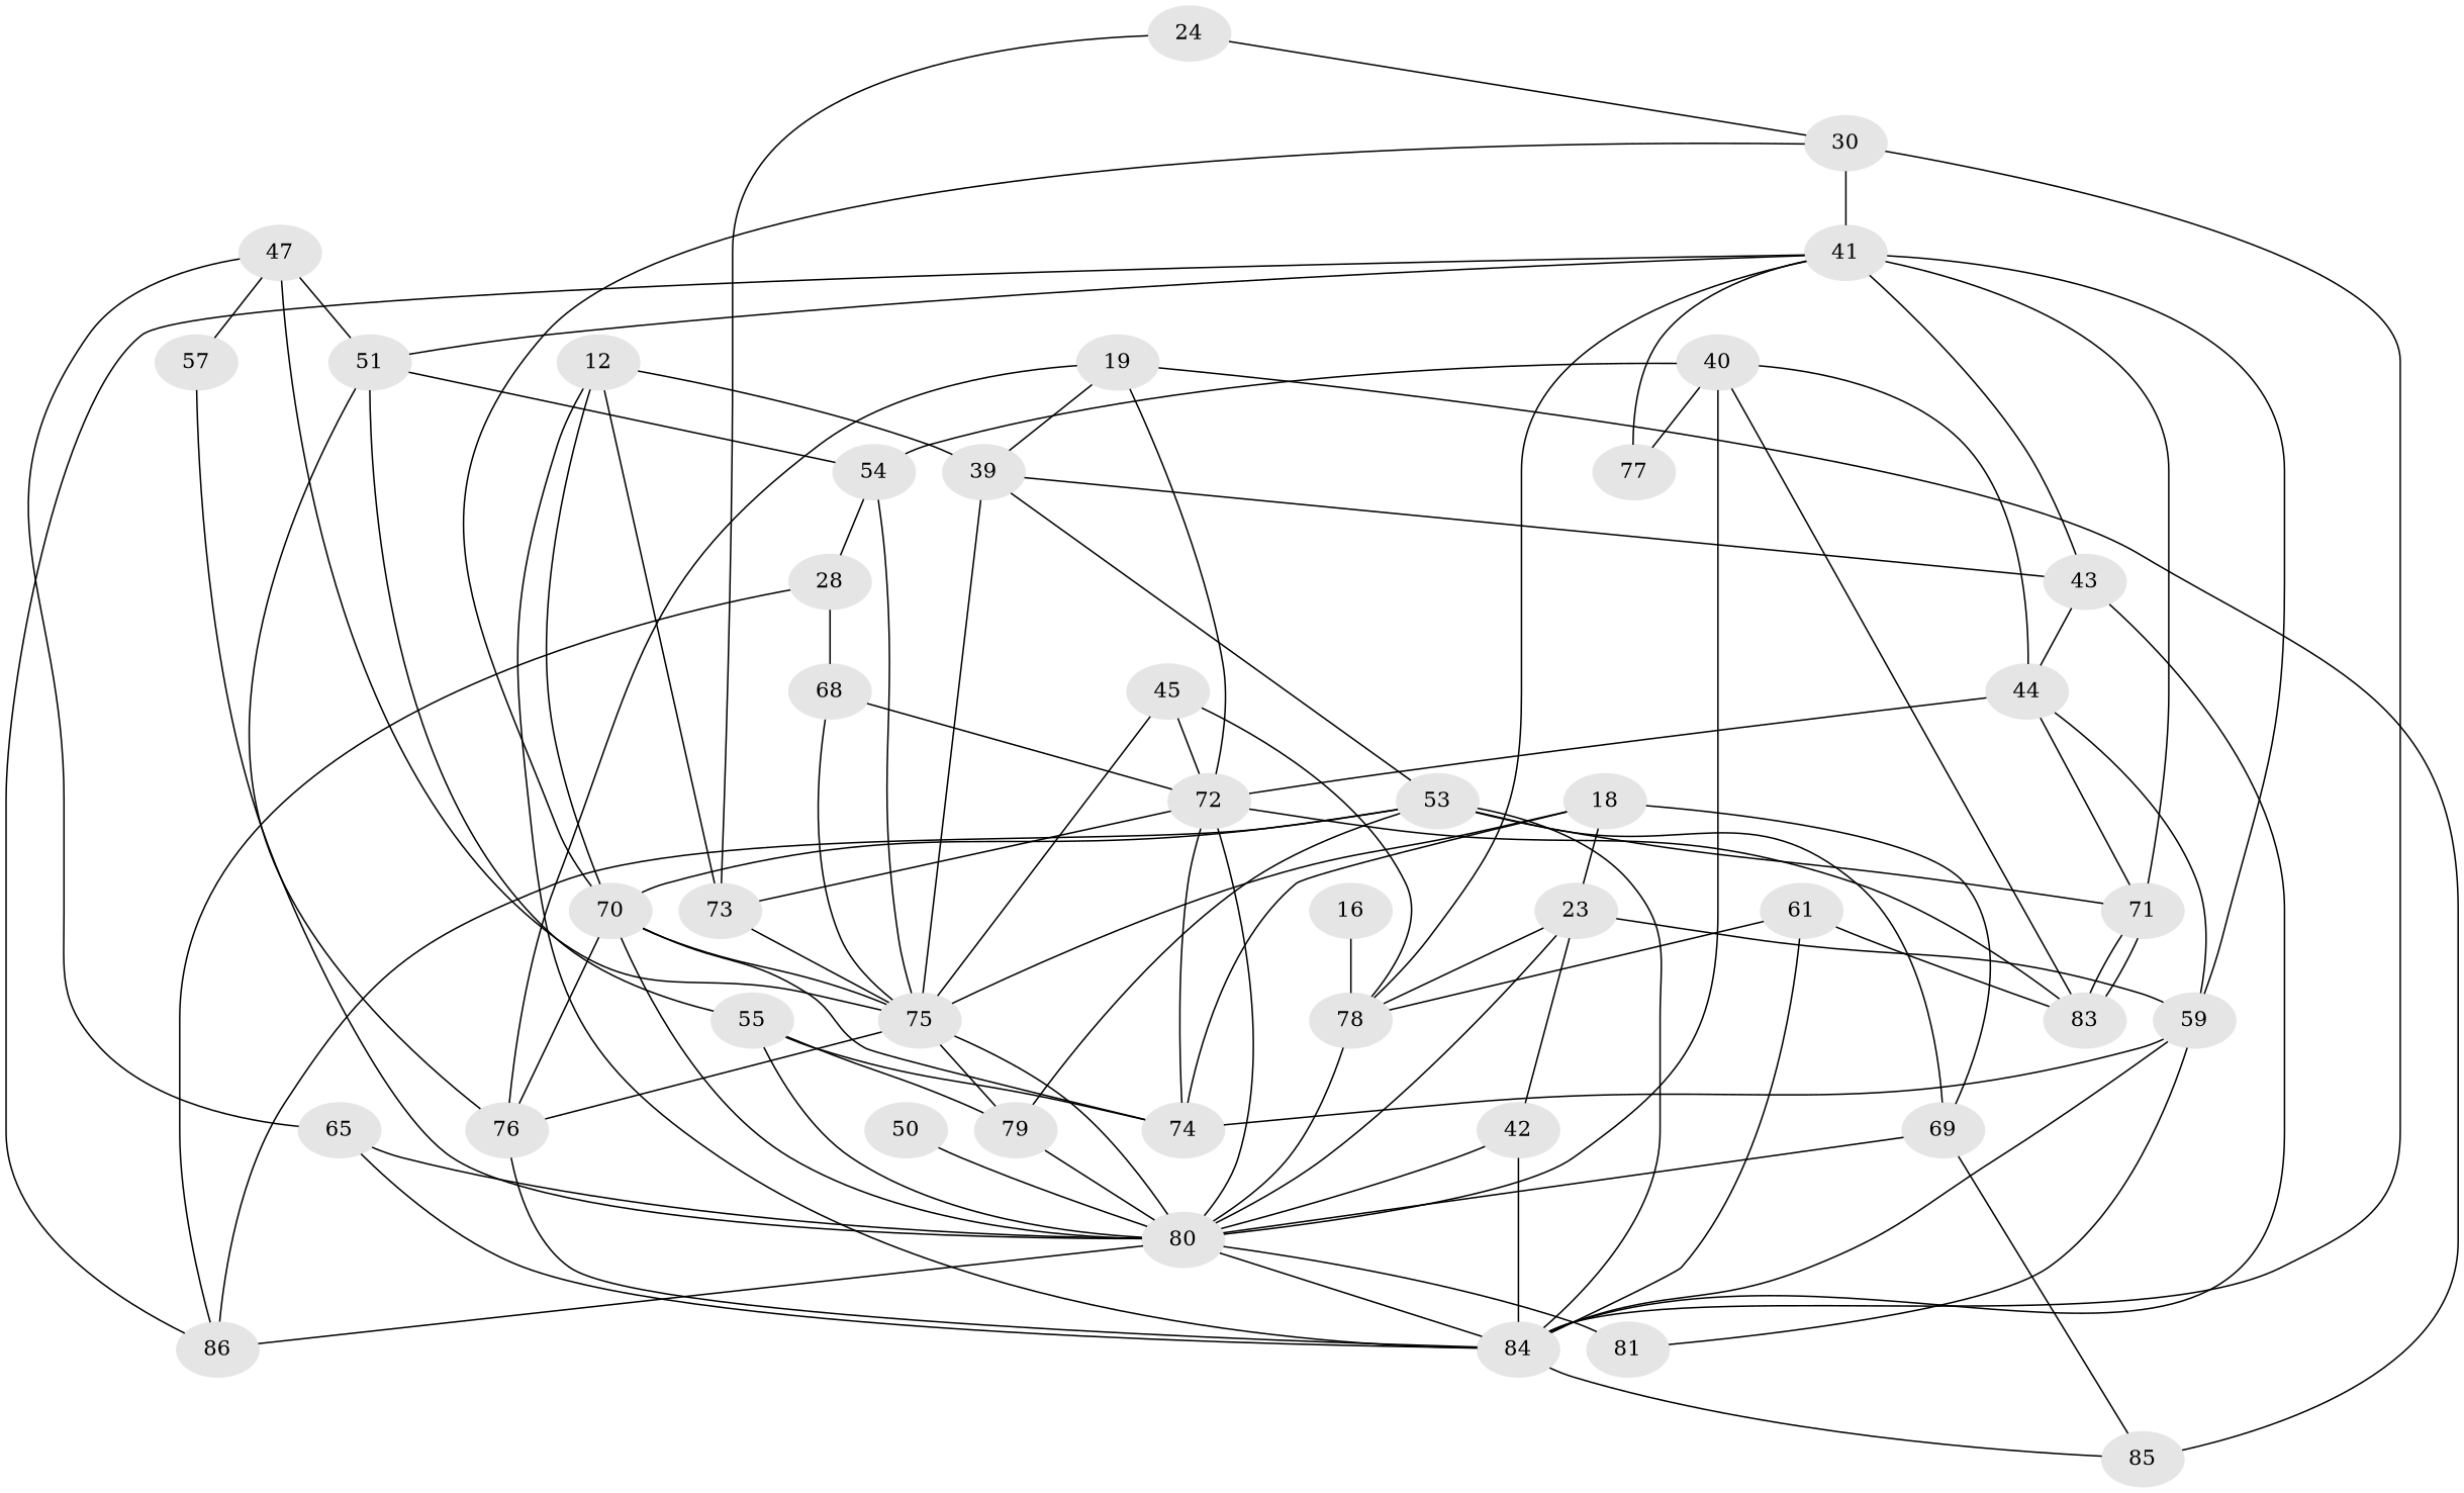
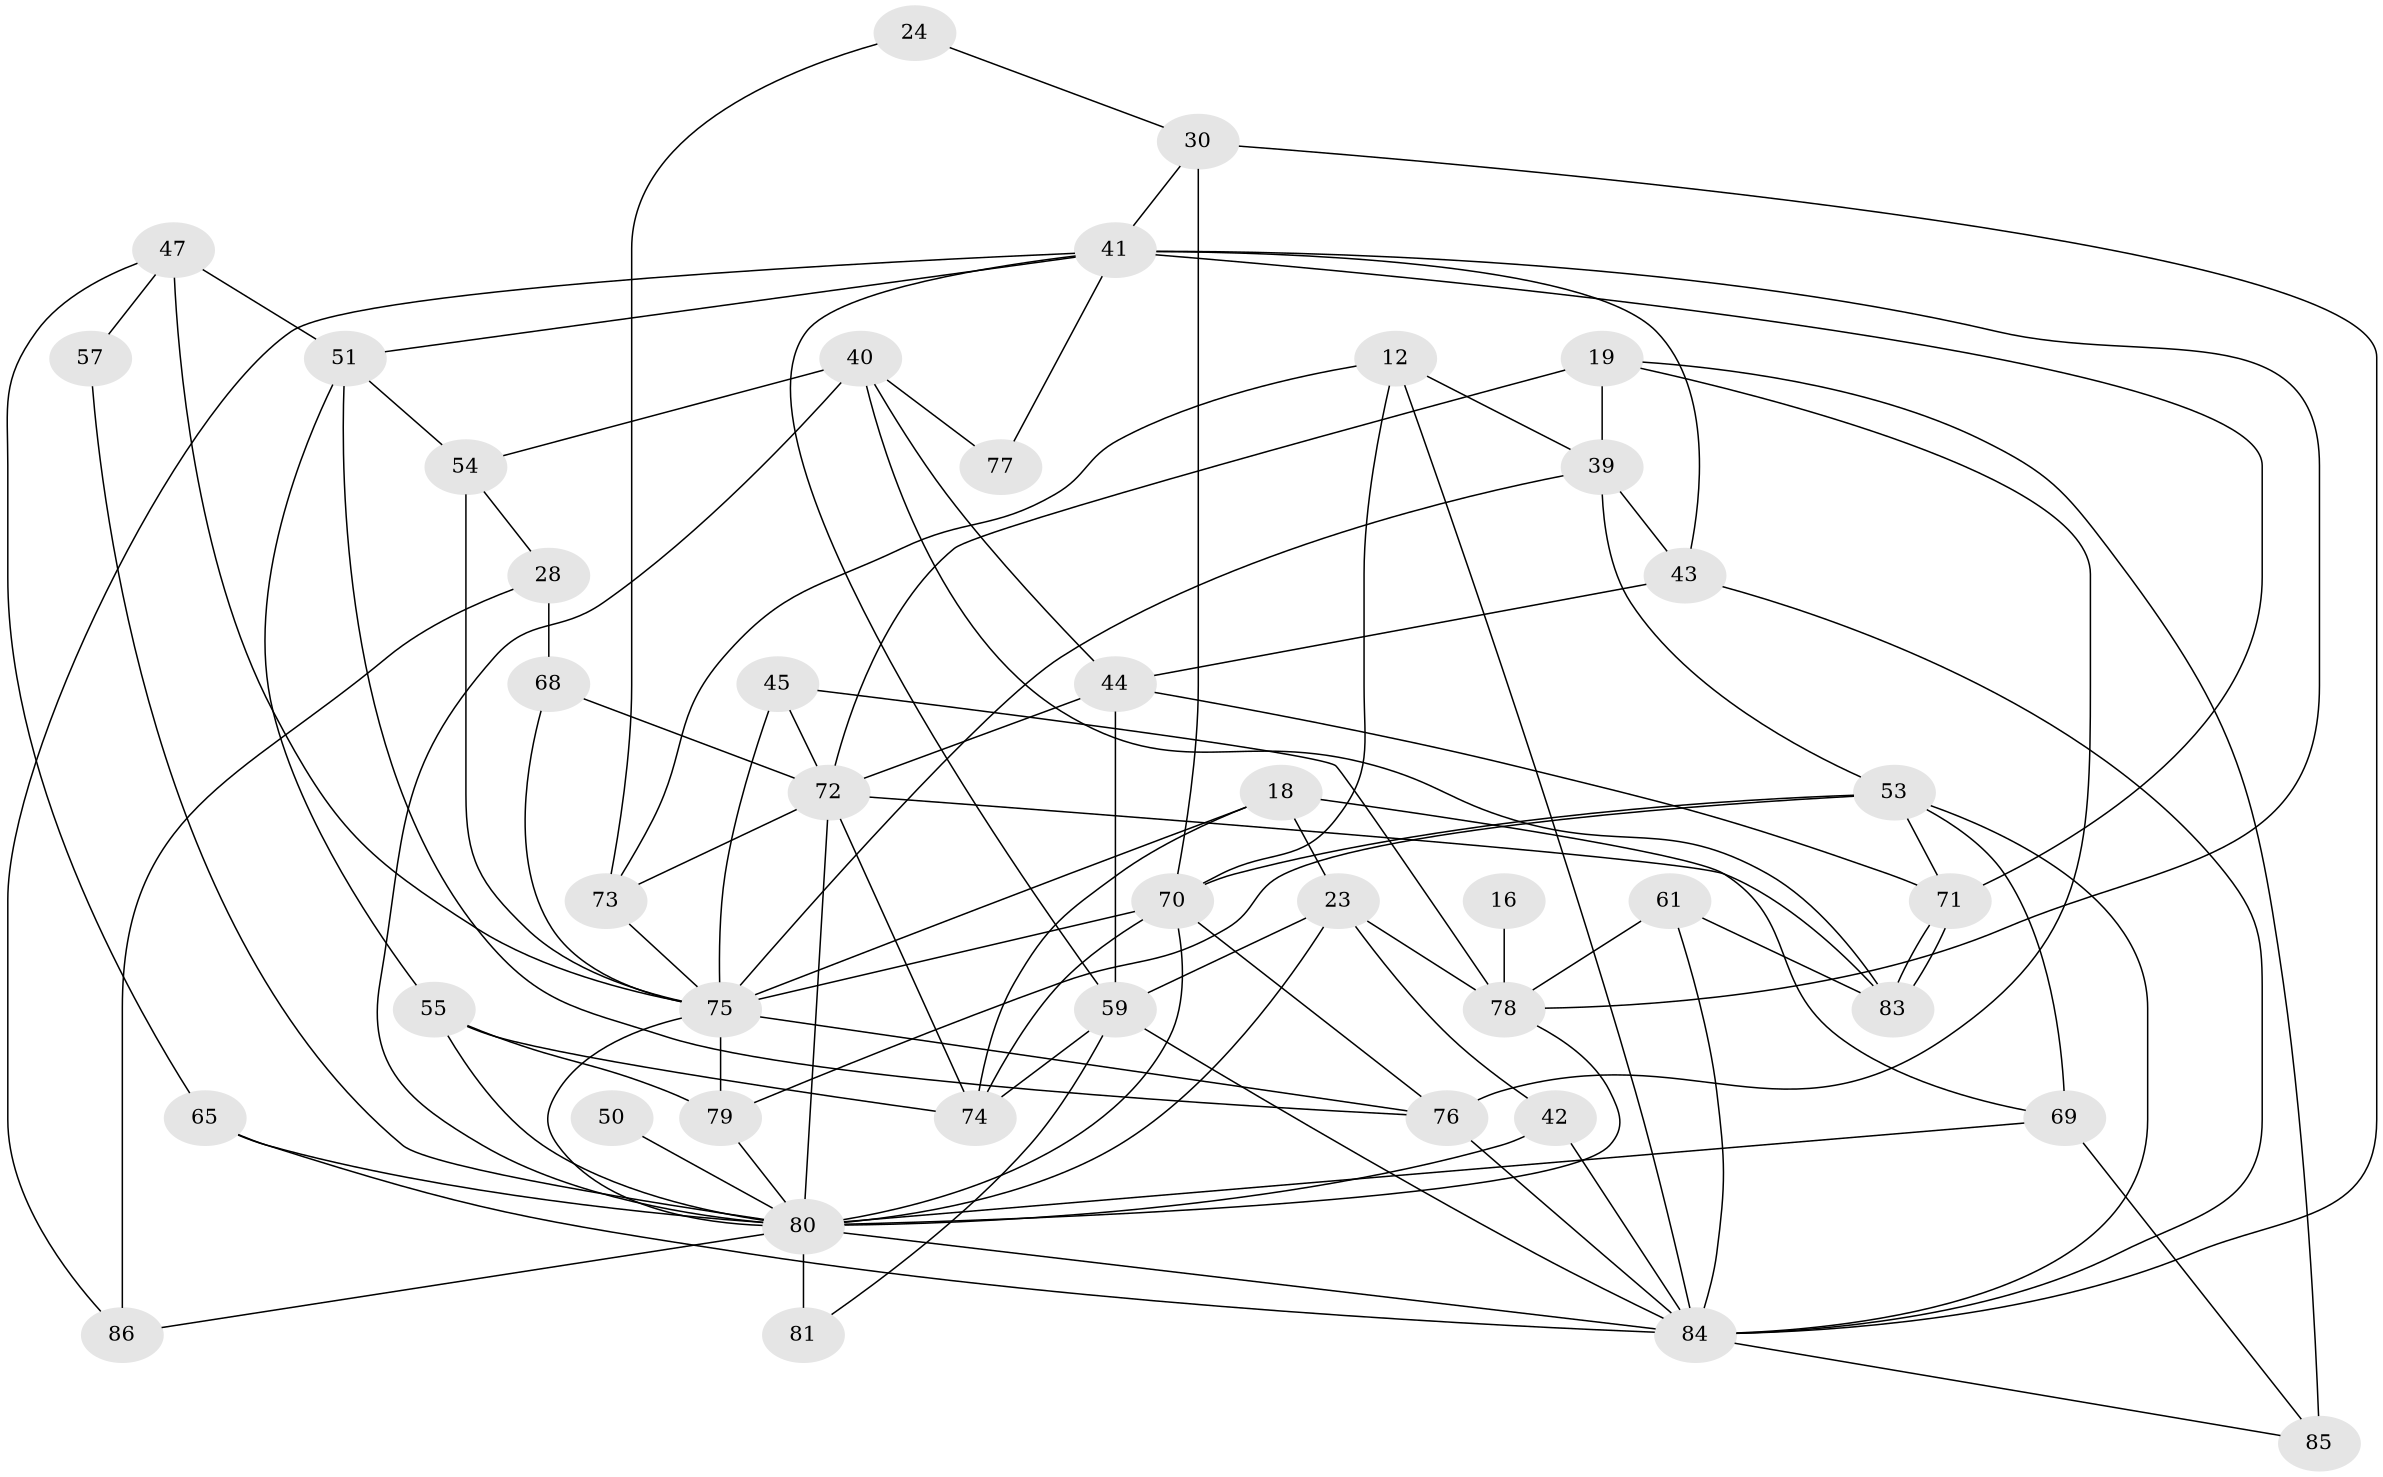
  graph {
    node [color=gray90 style=filled]
    39 [super="+32"]
    75 [super="+62+34+63"]
    43
    53 [super="+52"]
    12
    70 [super="+28+66+60"]
    73
    84 [super="+22+82"]
    74
    76 [super="+38+25"]
    80 [super="+56+67+36"]
    85
    78 [super="+9+46"]
    16
    18
    23
    69 [super="+26"]
    42
    59 [super="+27"]
    79
    19
    72 [super="+14+48"]
    83
    81
    86
    30 [super="+10"]
    41 [super="+37"]
    24
    77
    51 [super="+33"]
    71 [super="+35"]
    44 [super="+29"]
    40 [super="+8"]
    54
    n35 [label=28]
    55
    45
    47
    57 [super="+21"]
    65 [super="+13+64"]
    50
    68
    61
    39 -- 75 [weight=3]
    39 -- 43
    39 -- 53
    75 -- 76
    75 -- 80
    75 -- 79
    43 -- 84
    43 -- 44
    53 -- 70 [weight=2]
    53 -- 84 [weight=2]
    53 -- 69
    53 -- 79
-   53 -- 86
    53 -- 71
    12 -- 39
    12 -- 70
    12 -- 73
    12 -- 84
    70 -- 75 [weight=2]
    70 -- 74
    70 -- 76
    70 -- 80 [weight=3]
    73 -- 75
    84 -- 85
    76 -- 84
    80 -- 84 [weight=3]
    80 -- 81 [weight=3]
    80 -- 86
    78 -- 80
    16 -- 78 [weight=2]
    18 -- 75
    18 -- 74
    18 -- 23
    18 -- 69
    23 -- 80
    23 -- 78
    23 -- 42
    23 -- 59
    69 -- 80
    69 -- 85 [weight=2]
    42 -- 84 [weight=2]
    42 -- 80
    59 -- 84
    59 -- 74
    59 -- 81
    79 -- 80
    19 -- 39
    19 -- 76
    19 -- 85
    19 -- 72
    72 -- 73
    72 -- 74
    72 -- 80 [weight=2]
    72 -- 83
    30 -- 70
    30 -- 84 [weight=3]
    30 -- 41 [weight=2]
    41 -- 43
    41 -- 78
    41 -- 59
    41 -- 86
    41 -- 77
    41 -- 51
    41 -- 71
    24 -- 73
    24 -- 30
    51 -- 76
    51 -- 54 [weight=2]
    51 -- 55
    71 -- 83
    71 -- 83
    44 -- 59
    44 -- 72
    44 -- 71
    40 -- 80
    40 -- 83
    40 -- 77
    40 -- 44
    40 -- 54
    54 -- 75
    54 -- n35
    n35 -- 86
    n35 -- 68
    55 -- 74
    55 -- 80
    55 -- 79
    45 -- 75
    45 -- 78 [weight=2]
    45 -- 72
    47 -- 75 [weight=2]
    47 -- 51 [weight=2]
    47 -- 57 [weight=2]
    47 -- 65
    57 -- 80
    65 -- 84
    65 -- 80 [weight=2]
    50 -- 80 [weight=3]
    68 -- 75
    68 -- 72
    61 -- 84
    61 -- 78
    61 -- 83
  }
